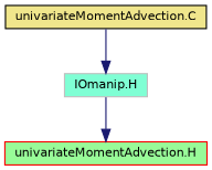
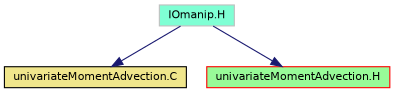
  digraph {
    node [fontname=Helvetica fontsize=10 shape=record style=filled]
    edge [color=midnightblue fontname=Helvetica fontsize=10 labelfontname=Helvetica labelfontsize=10 style=solid]
    n1 [color=black fillcolor=khaki fontcolor=black height=0.2 label="univariateMomentAdvection.C" width=0.4]
    n2 [color=grey75 fillcolor=aquamarine height=0.2 label="IOmanip.H" width=0.4]
    n3 [color=red fillcolor=palegreen height=0.2 label="univariateMomentAdvection.H" width=0.4]
-   n1 -> n2
+   n2 -> n1
    n2 -> n3
  }
